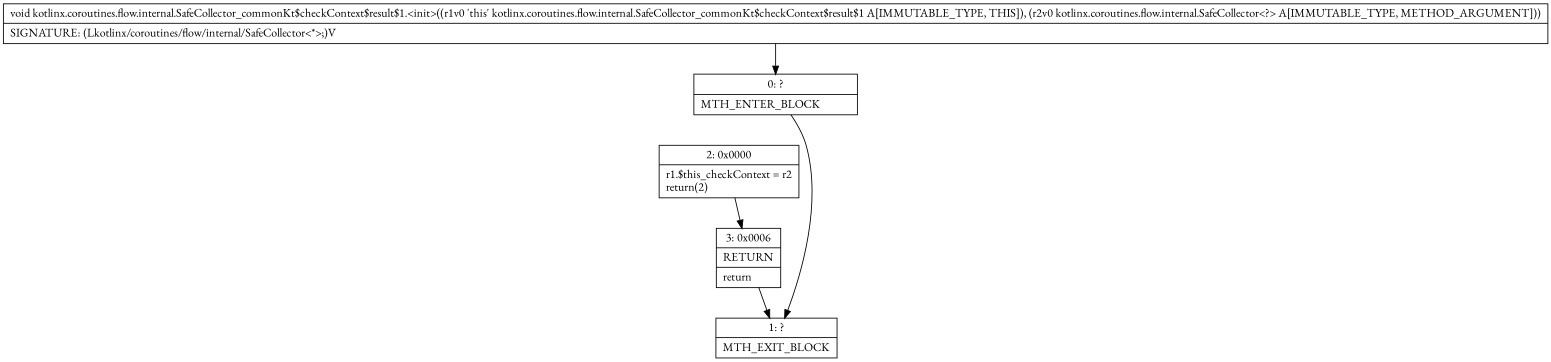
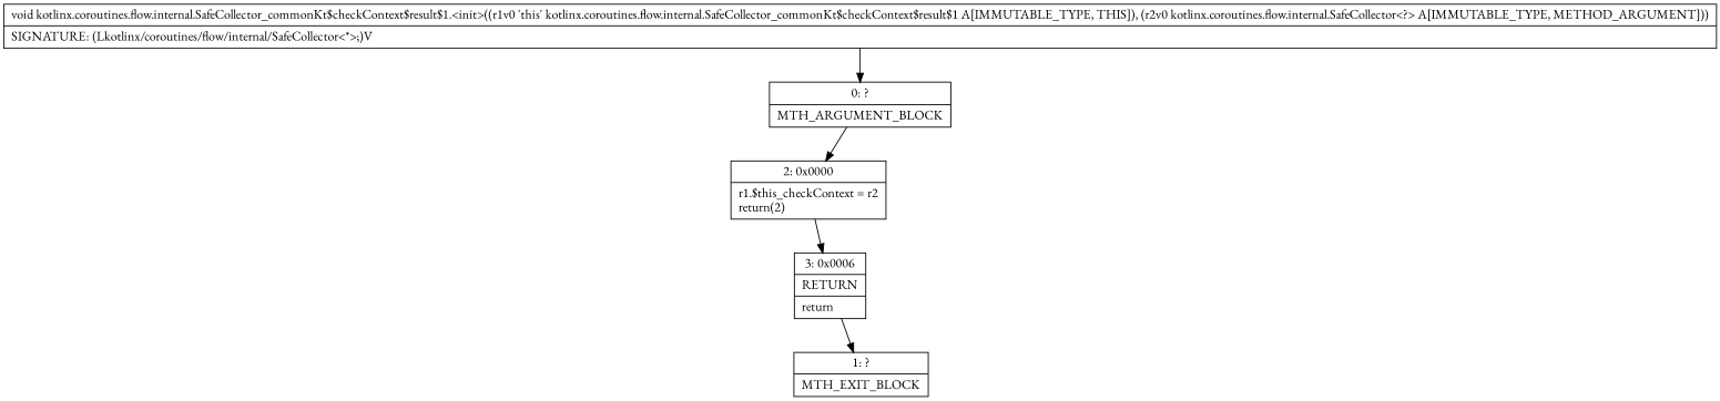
  digraph {
    fontname="EB Garamond"
    node [fontname="EB Garamond" shape=record]
    edge [fontname="EB Garamond"]
-   n1 [label="{0\:\ ?|MTH_ENTER_BLOCK\l}"]
+   n1 [label="{0\:\ ?|MTH_ARGUMENT_BLOCK\l}"]
    n2 [label="{2\:\ 0x0000|r1.$this_checkContext = r2\lreturn(2)\l}"]
    n3 [label="{3\:\ 0x0006|RETURN\l|return\l}"]
    n4 [label="{1\:\ ?|MTH_EXIT_BLOCK\l}"]
    n5 [label="{void kotlinx.coroutines.flow.internal.SafeCollector_commonKt$checkContext$result$1.\<init\>((r1v0 'this' kotlinx.coroutines.flow.internal.SafeCollector_commonKt$checkContext$result$1 A[IMMUTABLE_TYPE, THIS]), (r2v0 kotlinx.coroutines.flow.internal.SafeCollector\<?\> A[IMMUTABLE_TYPE, METHOD_ARGUMENT]))  | SIGNATURE: (Lkotlinx\/coroutines\/flow\/internal\/SafeCollector\<*\>;)V\l}"]
-   n1 -> n4
+   n1 -> n2
    n2 -> n3
    n3 -> n4
    n5 -> n1
  }
